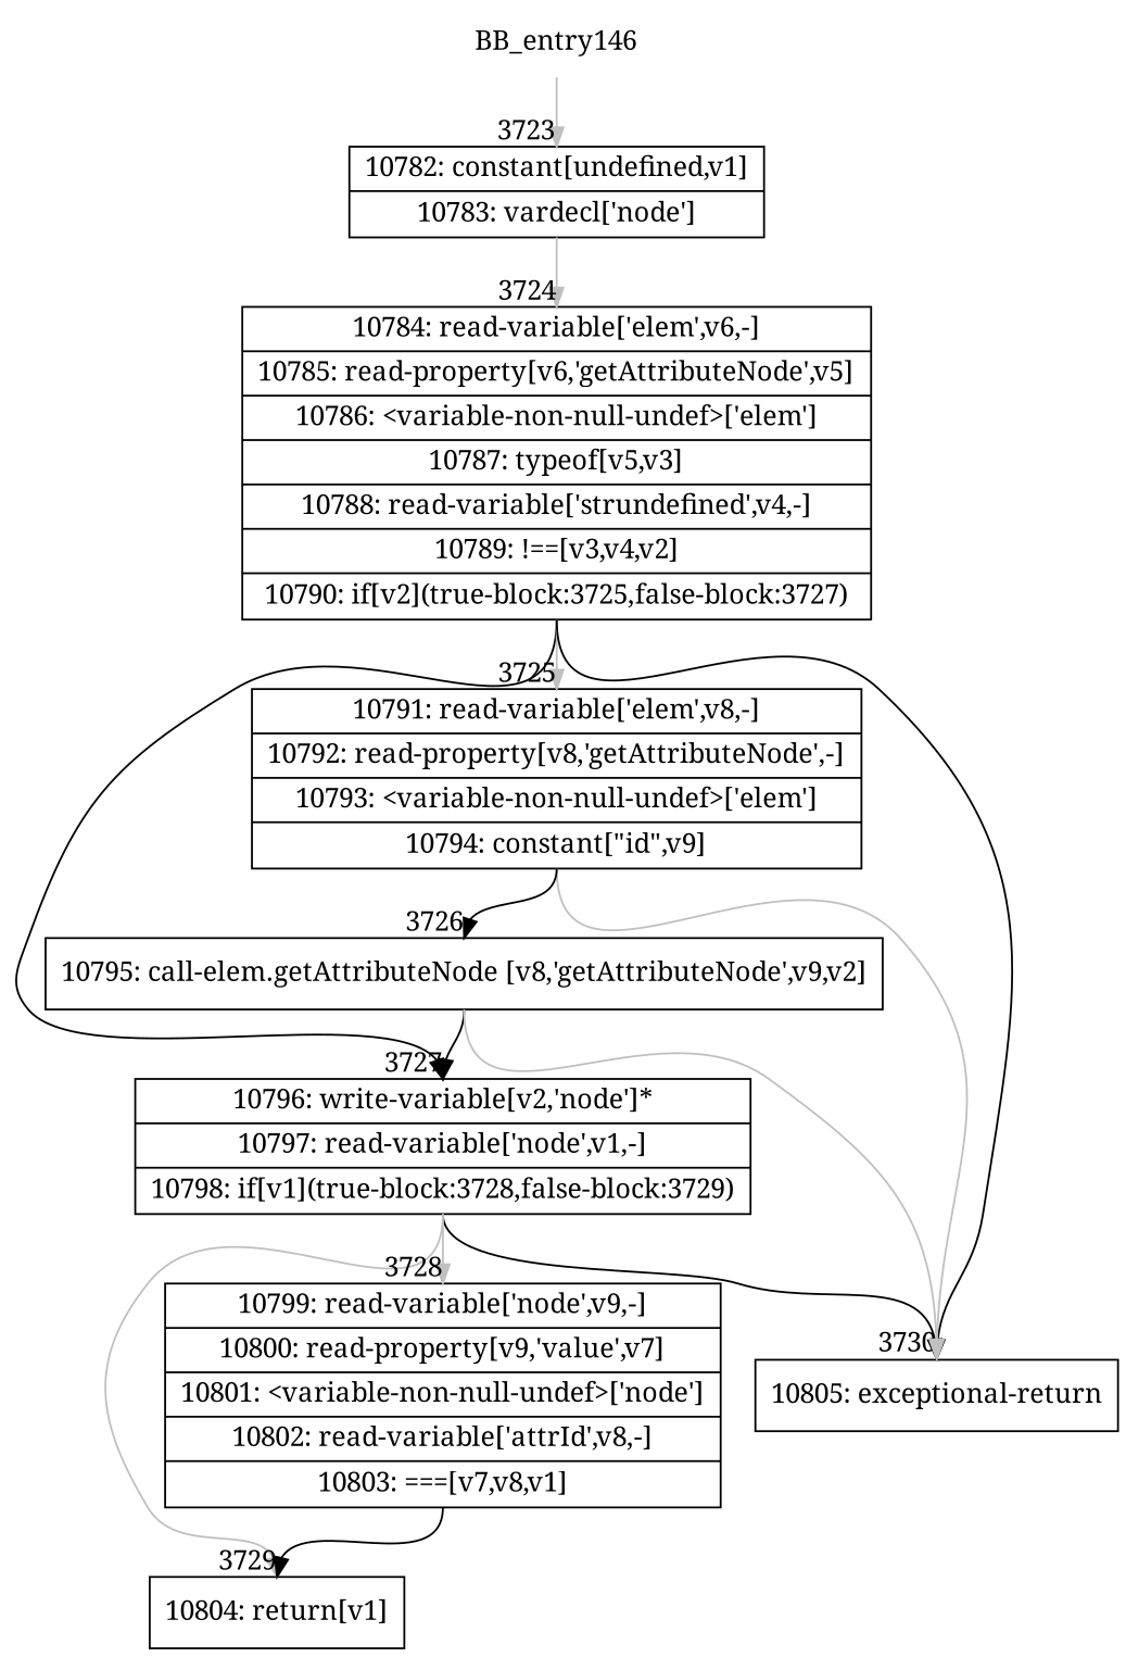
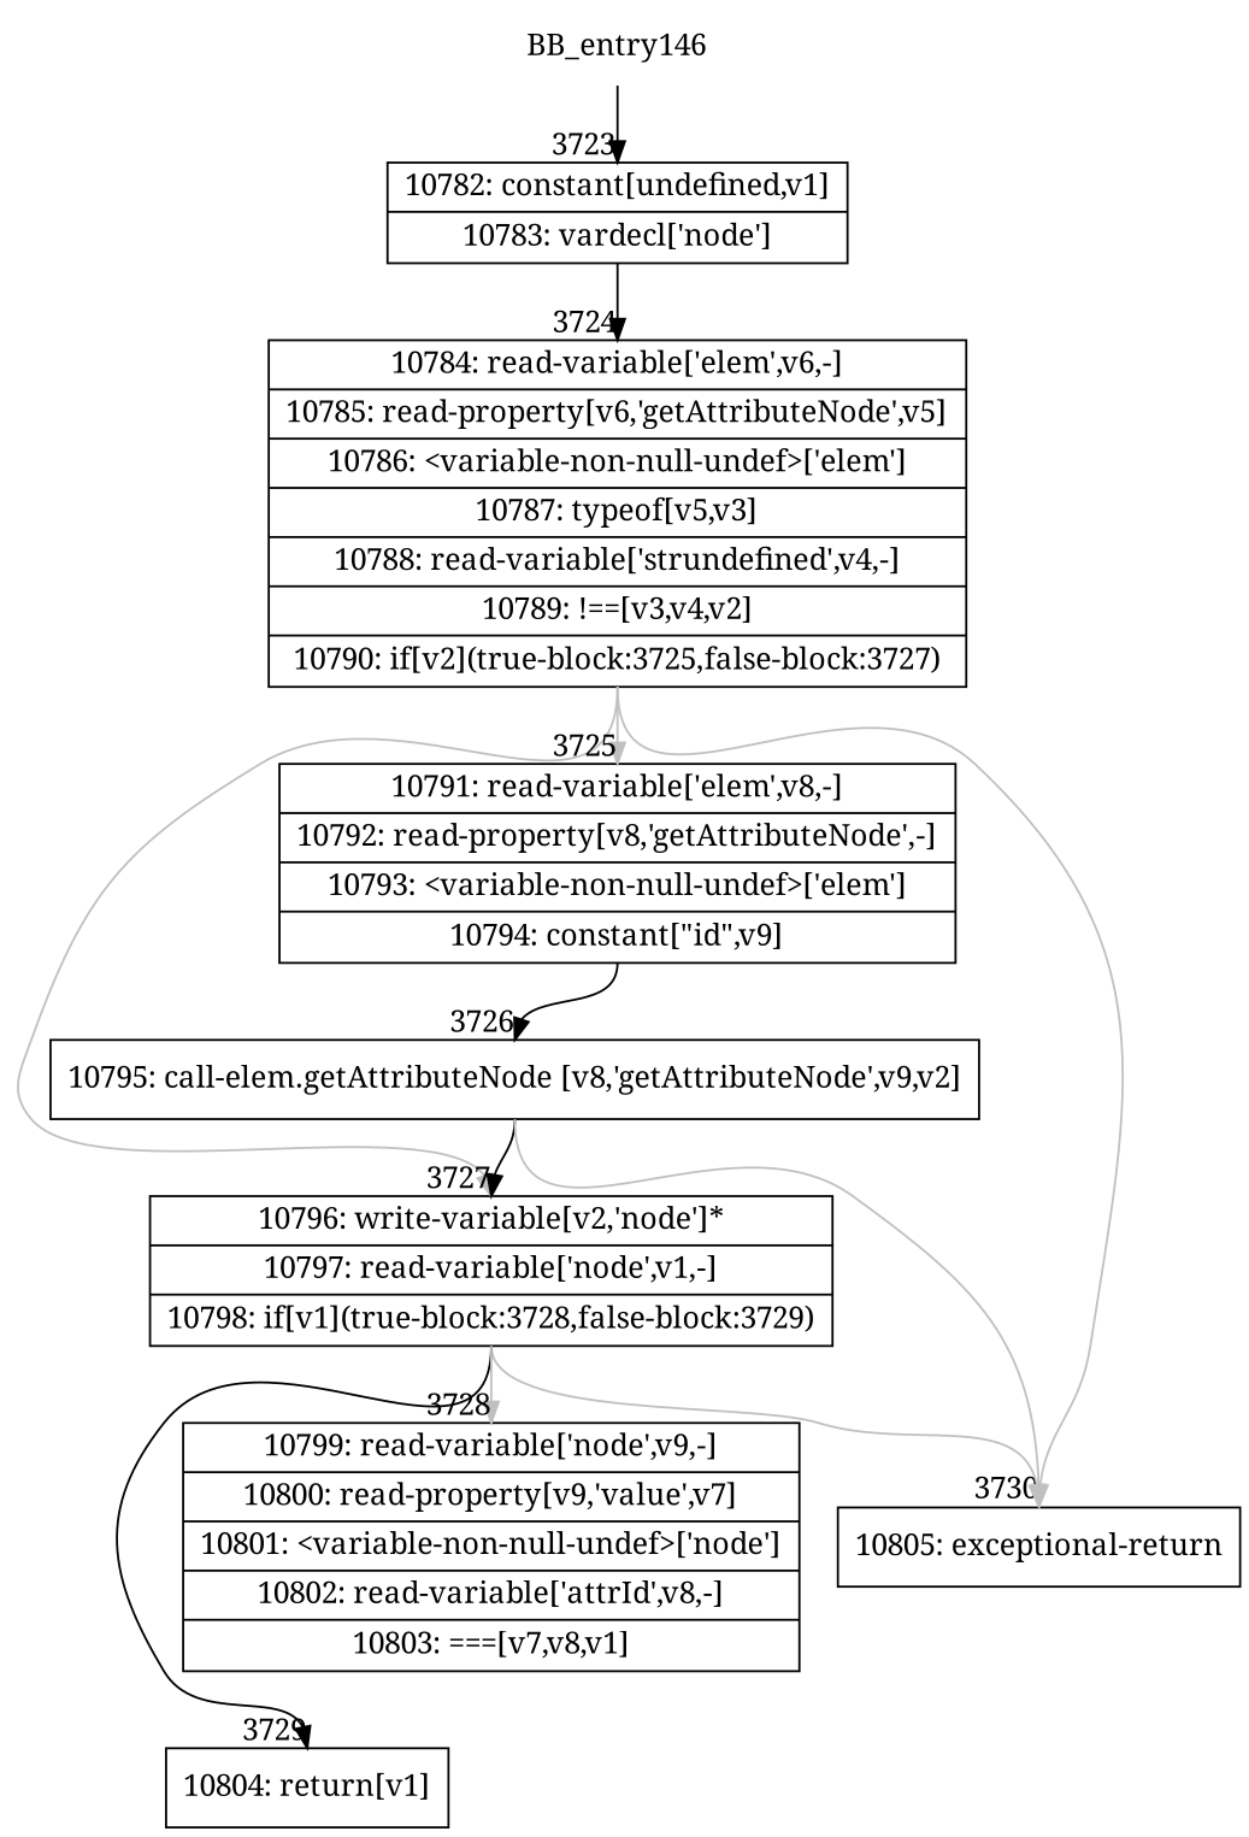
  digraph {
    fontname="Noto Serif"
    rankdir=TD
    node [fontname="Noto Serif" shape=record]
    edge [fontname="Noto Serif" headport=n tailport=s]
    n1 [label=BB_entry146 shape=none]
    n2 [label="{10782: constant[undefined,v1]|10783: vardecl['node']}"]
    n3 [label="{10784: read-variable['elem',v6,-]|10785: read-property[v6,'getAttributeNode',v5]|10786: \<variable-non-null-undef\>['elem']|10787: typeof[v5,v3]|10788: read-variable['strundefined',v4,-]|10789: !==[v3,v4,v2]|10790: if[v2](true-block:3725,false-block:3727)}"]
    n4 [label="{10796: write-variable[v2,'node']*|10797: read-variable['node',v1,-]|10798: if[v1](true-block:3728,false-block:3729)}"]
    n5 [label="{10791: read-variable['elem',v8,-]|10792: read-property[v8,'getAttributeNode',-]|10793: \<variable-non-null-undef\>['elem']|10794: constant[\"id\",v9]}"]
    n6 [label="{10805: exceptional-return}"]
    n7 [label="{10804: return[v1]}"]
    n8 [label="{10799: read-variable['node',v9,-]|10800: read-property[v9,'value',v7]|10801: \<variable-non-null-undef\>['node']|10802: read-variable['attrId',v8,-]|10803: ===[v7,v8,v1]}"]
    n9 [label="{10795: call-elem.getAttributeNode [v8,'getAttributeNode',v9,v2]}"]
-   n1 -> n2 [headlabel="    3723" color=gray]
-   n2 -> n3 [headlabel="      3724" color=gray]
-   n3 -> n4 [headlabel="      3727"]
+   n1 -> n2 [headlabel="    3723"]
+   n2 -> n3 [headlabel="      3724"]
+   n3 -> n4 [headlabel="      3727" color=gray]
    n3 -> n5 [color=gray headlabel="      3725"]
-   n3 -> n6 [color=black headlabel="      3730"]
-   n4 -> n6 [color=black]
-   n4 -> n7 [headlabel="      3729" color=gray]
+   n3 -> n6 [color=gray headlabel="      3730"]
+   n4 -> n6 [color=gray]
+   n4 -> n7 [headlabel="      3729"]
    n4 -> n8 [color=gray headlabel="      3728"]
-   n5 -> n6 [color=gray]
    n5 -> n9 [headlabel="      3726"]
-   n8 -> n7
    n9 -> n4
    n9 -> n6 [color=gray]
  }
